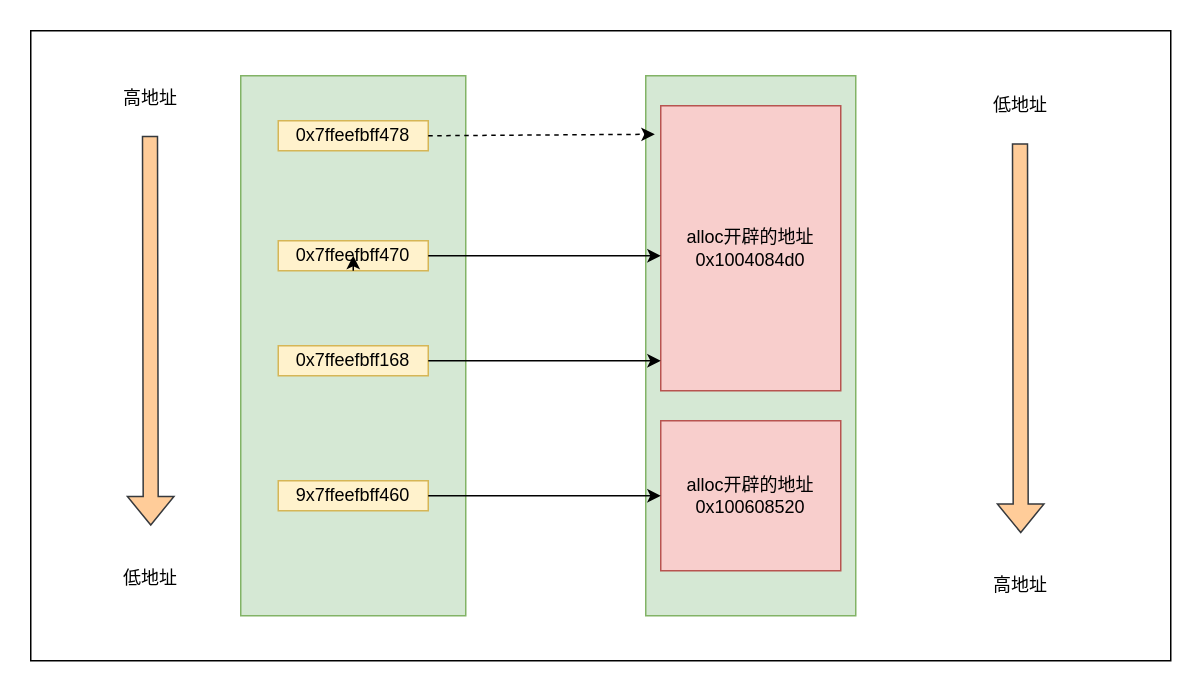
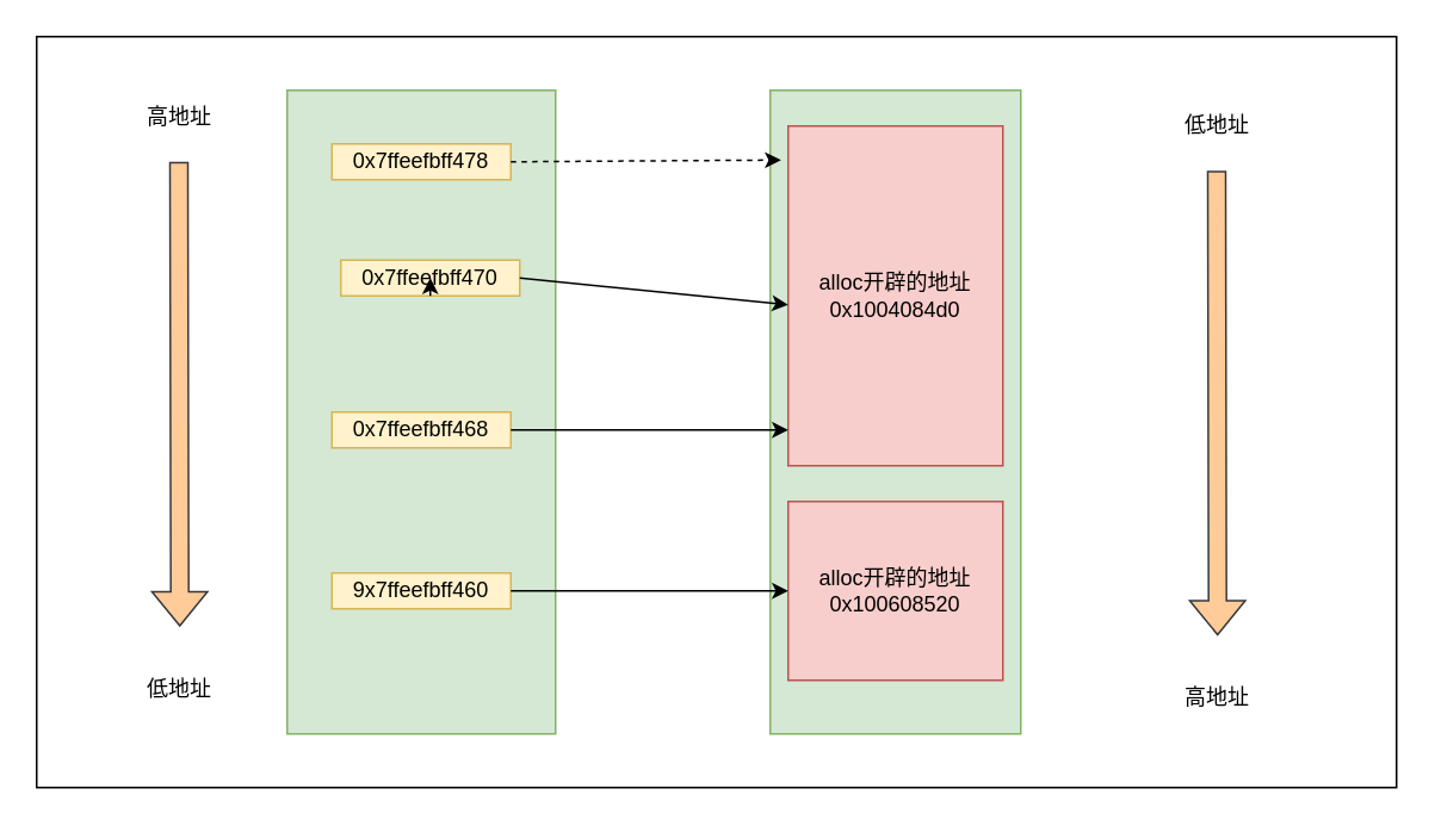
  <mxCell id="0" />
  <mxCell id="1" parent="0" />
  <mxCell id="2" value="" style="rounded=0;whiteSpace=wrap;html=1;" vertex="1" parent="1"><mxGeometry x="20" y="20" width="760" height="420" as="geometry" /></mxCell>
  <mxCell id="3" value="" style="rounded=0;whiteSpace=wrap;html=1;fillColor=#d5e8d4;strokeColor=#82b366;" vertex="1" parent="1"><mxGeometry x="430" y="50" width="140" height="360" as="geometry" /></mxCell>
  <mxCell id="4" value="" style="rounded=0;whiteSpace=wrap;html=1;fillColor=#d5e8d4;strokeColor=#82b366;" vertex="1" parent="1"><mxGeometry x="160" y="50" width="150" height="360" as="geometry" /></mxCell>
  <mxCell id="5" value="Text" style="text;html=1;strokeColor=none;fillColor=none;align=center;verticalAlign=middle;whiteSpace=wrap;rounded=0;" vertex="1" parent="1"><mxGeometry x="440" y="330" width="60" height="30" as="geometry" /></mxCell>
  <mxCell id="6" value="0x7ffeefbff478" style="rounded=0;whiteSpace=wrap;html=1;fillColor=#fff2cc;strokeColor=#d6b656;" vertex="1" parent="1"><mxGeometry x="185" y="80" width="100" height="20" as="geometry" /></mxCell>
  <mxCell id="7" value="" style="endArrow=classic;html=1;rounded=0;entryX=-0.033;entryY=0.1;entryDx=0;entryDy=0;entryPerimeter=0;exitX=1;exitY=0.5;exitDx=0;exitDy=0;dashed=1;" edge="1" parent="1" source="6" target="14"><mxGeometry width="50" height="50" relative="1" as="geometry"><mxPoint x="290" y="89" as="sourcePoint" /><mxPoint x="440" y="95" as="targetPoint" /></mxGeometry></mxCell>
  <mxCell id="8" value="" style="shape=flexArrow;endArrow=classic;html=1;rounded=0;fillColor=#ffcc99;strokeColor=#36393d;" edge="1" parent="1"><mxGeometry width="50" height="50" relative="1" as="geometry"><mxPoint x="99.5" y="90" as="sourcePoint" /><mxPoint x="100" y="350" as="targetPoint" /></mxGeometry></mxCell>
- <mxCell id="9" value="0x7ffeefbff470" style="rounded=0;whiteSpace=wrap;html=1;fillColor=#fff2cc;strokeColor=#d6b656;" vertex="1" parent="1"><mxGeometry x="185" y="160" width="100" height="20" as="geometry" /></mxCell>
- <mxCell id="10" value="0x7ffeefbff168" style="rounded=0;whiteSpace=wrap;html=1;fillColor=#fff2cc;strokeColor=#d6b656;" vertex="1" parent="1"><mxGeometry x="185" y="230" width="100" height="20" as="geometry" /></mxCell>
+ <mxCell id="9" value="0x7ffeefbff470" style="rounded=0;whiteSpace=wrap;html=1;fillColor=#fff2cc;strokeColor=#d6b656;" vertex="1" parent="1"><mxGeometry x="190" y="145" width="100" height="20" as="geometry" /></mxCell>
+ <mxCell id="10" value="0x7ffeefbff468" style="rounded=0;whiteSpace=wrap;html=1;fillColor=#fff2cc;strokeColor=#d6b656;" vertex="1" parent="1"><mxGeometry x="185" y="230" width="100" height="20" as="geometry" /></mxCell>
  <mxCell id="11" value="9x7ffeefbff460" style="rounded=0;whiteSpace=wrap;html=1;fillColor=#fff2cc;strokeColor=#d6b656;" vertex="1" parent="1"><mxGeometry x="185" y="320" width="100" height="20" as="geometry" /></mxCell>
  <mxCell id="12" value="高地址" style="text;html=1;strokeColor=none;fillColor=none;align=center;verticalAlign=middle;whiteSpace=wrap;rounded=0;" vertex="1" parent="1"><mxGeometry x="70" y="50" width="60" height="30" as="geometry" /></mxCell>
  <mxCell id="13" style="edgeStyle=orthogonalEdgeStyle;rounded=0;orthogonalLoop=1;jettySize=auto;html=1;exitX=0.5;exitY=1;exitDx=0;exitDy=0;entryX=0.5;entryY=0.5;entryDx=0;entryDy=0;entryPerimeter=0;" edge="1" parent="1" source="9" target="9"><mxGeometry relative="1" as="geometry" /></mxCell>
  <mxCell id="14" value="alloc开辟的地址&lt;br&gt;0x1004084d0" style="rounded=0;whiteSpace=wrap;html=1;fillColor=#f8cecc;strokeColor=#b85450;" vertex="1" parent="1"><mxGeometry x="440" y="70" width="120" height="190" as="geometry" /></mxCell>
  <mxCell id="15" value="alloc开辟的地址&lt;br&gt;0x100608520" style="rounded=0;whiteSpace=wrap;html=1;fillColor=#f8cecc;strokeColor=#b85450;" vertex="1" parent="1"><mxGeometry x="440" y="280" width="120" height="100" as="geometry" /></mxCell>
  <mxCell id="16" value="" style="endArrow=classic;html=1;rounded=0;exitX=1;exitY=0.5;exitDx=0;exitDy=0;" edge="1" parent="1" source="9"><mxGeometry width="50" height="50" relative="1" as="geometry"><mxPoint x="230" y="360" as="sourcePoint" /><mxPoint x="440" y="170" as="targetPoint" /></mxGeometry></mxCell>
  <mxCell id="17" value="" style="endArrow=classic;html=1;rounded=0;exitX=1;exitY=0.5;exitDx=0;exitDy=0;" edge="1" parent="1" source="10"><mxGeometry width="50" height="50" relative="1" as="geometry"><mxPoint x="230" y="360" as="sourcePoint" /><mxPoint x="440" y="240" as="targetPoint" /></mxGeometry></mxCell>
  <mxCell id="18" value="" style="endArrow=classic;html=1;rounded=0;entryX=0;entryY=0.5;entryDx=0;entryDy=0;exitX=1;exitY=0.5;exitDx=0;exitDy=0;" edge="1" parent="1" source="11" target="15"><mxGeometry width="50" height="50" relative="1" as="geometry"><mxPoint x="230" y="360" as="sourcePoint" /><mxPoint x="280" y="310" as="targetPoint" /></mxGeometry></mxCell>
  <mxCell id="19" value="低地址" style="text;html=1;strokeColor=none;fillColor=none;align=center;verticalAlign=middle;whiteSpace=wrap;rounded=0;" vertex="1" parent="1"><mxGeometry x="70" y="370" width="60" height="30" as="geometry" /></mxCell>
  <mxCell id="20" value="低地址" style="text;html=1;strokeColor=none;fillColor=none;align=center;verticalAlign=middle;whiteSpace=wrap;rounded=0;" vertex="1" parent="1"><mxGeometry x="650" y="55" width="60" height="30" as="geometry" /></mxCell>
  <mxCell id="21" value="" style="shape=flexArrow;endArrow=classic;html=1;rounded=0;fillColor=#ffcc99;strokeColor=#36393d;" edge="1" parent="1"><mxGeometry width="50" height="50" relative="1" as="geometry"><mxPoint x="679.5" y="95" as="sourcePoint" /><mxPoint x="680" y="355" as="targetPoint" /></mxGeometry></mxCell>
  <mxCell id="22" value="高地址" style="text;html=1;strokeColor=none;fillColor=none;align=center;verticalAlign=middle;whiteSpace=wrap;rounded=0;" vertex="1" parent="1"><mxGeometry x="650" y="375" width="60" height="30" as="geometry" /></mxCell>
